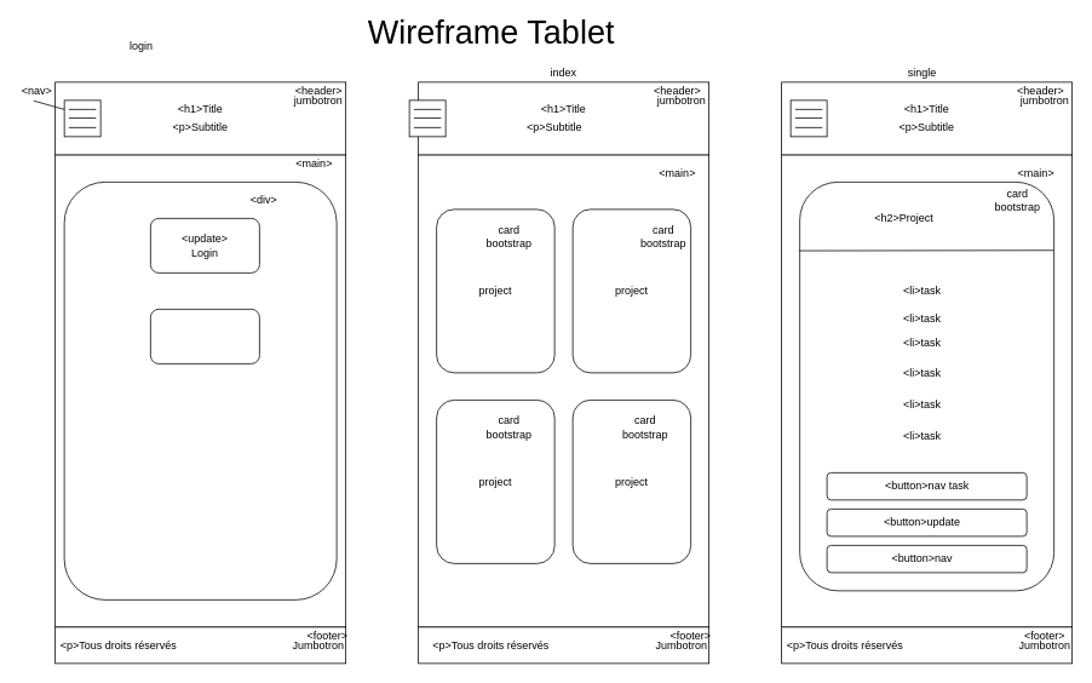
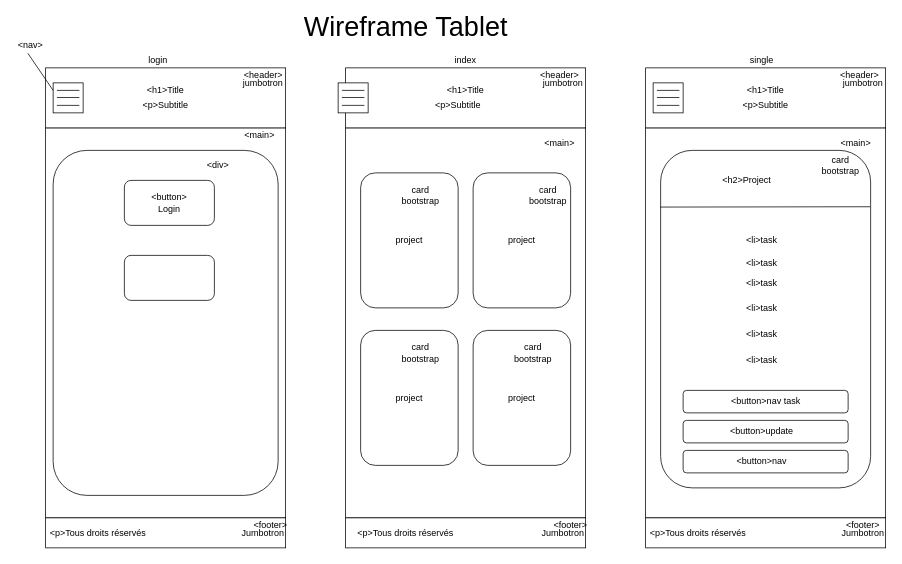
  <mxCell id="0" />
  <mxCell id="1" parent="0" />
  <mxCell id="2" value="" style="rounded=0;whiteSpace=wrap;html=1;" vertex="1" parent="1"><mxGeometry x="60" y="170" width="320" height="520" as="geometry" /></mxCell>
  <mxCell id="3" value="" style="rounded=1;whiteSpace=wrap;html=1;" vertex="1" parent="1"><mxGeometry x="70" y="200" width="300" height="460" as="geometry" /></mxCell>
  <mxCell id="4" value="" style="rounded=0;whiteSpace=wrap;html=1;" vertex="1" parent="1"><mxGeometry x="60" y="90" width="320" height="80" as="geometry" /></mxCell>
  <mxCell id="5" value="" style="rounded=0;whiteSpace=wrap;html=1;" vertex="1" parent="1"><mxGeometry x="60" y="690" width="320" height="40" as="geometry" /></mxCell>
  <mxCell id="6" value="" style="group" vertex="1" connectable="0" parent="1"><mxGeometry x="70" y="110" width="40" height="40" as="geometry" /></mxCell>
  <mxCell id="7" value="" style="rounded=0;whiteSpace=wrap;html=1;" vertex="1" parent="6"><mxGeometry width="40" height="40" as="geometry" /></mxCell>
  <mxCell id="8" value="" style="endArrow=none;html=1;" edge="1" parent="6"><mxGeometry width="50" height="50" relative="1" as="geometry"><mxPoint x="5" y="10" as="sourcePoint" /><mxPoint x="35" y="10" as="targetPoint" /></mxGeometry></mxCell>
  <mxCell id="9" value="" style="endArrow=none;html=1;" edge="1" parent="6"><mxGeometry width="50" height="50" relative="1" as="geometry"><mxPoint x="5" y="30" as="sourcePoint" /><mxPoint x="35" y="30" as="targetPoint" /></mxGeometry></mxCell>
  <mxCell id="10" value="" style="endArrow=none;html=1;" edge="1" parent="6"><mxGeometry width="50" height="50" relative="1" as="geometry"><mxPoint x="5" y="19.5" as="sourcePoint" /><mxPoint x="35" y="19.5" as="targetPoint" /></mxGeometry></mxCell>
  <mxCell id="11" value="&amp;lt;h1&amp;gt;Title" style="text;html=1;strokeColor=none;fillColor=none;align=center;verticalAlign=middle;whiteSpace=wrap;rounded=0;" vertex="1" parent="1"><mxGeometry x="200" y="110" width="40" height="20" as="geometry" /></mxCell>
  <mxCell id="12" value="&amp;lt;p&amp;gt;Subtitle" style="text;html=1;strokeColor=none;fillColor=none;align=center;verticalAlign=middle;whiteSpace=wrap;rounded=0;" vertex="1" parent="1"><mxGeometry x="200" y="130" width="40" height="20" as="geometry" /></mxCell>
  <mxCell id="13" value="" style="endArrow=none;html=1;entryX=0;entryY=0.25;entryDx=0;entryDy=0;exitX=0.407;exitY=1.026;exitDx=0;exitDy=0;exitPerimeter=0;" edge="1" parent="1" source="14" target="7"><mxGeometry width="50" height="50" relative="1" as="geometry"><mxPoint x="70" y="120" as="sourcePoint" /><mxPoint x="90" y="90" as="targetPoint" /></mxGeometry></mxCell>
- <mxCell id="14" value="&amp;lt;nav&amp;gt;" style="text;html=1;strokeColor=none;fillColor=none;align=center;verticalAlign=middle;whiteSpace=wrap;rounded=0;" vertex="1" parent="1"><mxGeometry y="90" width="40" height="20" as="geometry" x="20" /></mxCell>
+ <mxCell id="14" value="&amp;lt;nav&amp;gt;" style="text;html=1;strokeColor=none;fillColor=none;align=center;verticalAlign=middle;whiteSpace=wrap;rounded=0;" vertex="1" parent="1"><mxGeometry x="20" y="50" width="40" height="20" as="geometry" /></mxCell>
  <mxCell id="15" value="jumbotron" style="text;html=1;strokeColor=none;fillColor=none;align=center;verticalAlign=middle;whiteSpace=wrap;rounded=0;" vertex="1" parent="1"><mxGeometry x="330" y="100" width="40" height="20" as="geometry" /></mxCell>
  <mxCell id="16" value="&lt;font style=&quot;font-size: 36px&quot;&gt;Wireframe Tablet&lt;/font&gt;" style="text;html=1;align=center;verticalAlign=middle;resizable=0;points=[];autosize=1;" vertex="1" parent="1"><mxGeometry x="395" y="20" width="290" height="30" as="geometry" /></mxCell>
  <mxCell id="17" value="&amp;lt;main&amp;gt;" style="text;html=1;align=center;verticalAlign=middle;resizable=0;points=[];autosize=1;" vertex="1" parent="1"><mxGeometry x="315" y="170" width="60" height="20" as="geometry" /></mxCell>
  <mxCell id="18" value="&amp;lt;footer&amp;gt;" style="text;html=1;strokeColor=none;fillColor=none;align=center;verticalAlign=middle;whiteSpace=wrap;rounded=0;" vertex="1" parent="1"><mxGeometry x="340" y="690" width="40" height="20" as="geometry" /></mxCell>
  <mxCell id="19" value="Jumbotron" style="text;html=1;strokeColor=none;fillColor=none;align=center;verticalAlign=middle;whiteSpace=wrap;rounded=0;" vertex="1" parent="1"><mxGeometry x="330" y="700" width="40" height="20" as="geometry" /></mxCell>
  <mxCell id="20" value="&amp;lt;header&amp;gt;" style="text;html=1;align=center;verticalAlign=middle;resizable=0;points=[];autosize=1;" vertex="1" parent="1"><mxGeometry x="315" y="90" width="70" height="20" as="geometry" /></mxCell>
  <mxCell id="21" value="&amp;lt;div&amp;gt;" style="text;html=1;strokeColor=none;fillColor=none;align=center;verticalAlign=middle;whiteSpace=wrap;rounded=0;" vertex="1" parent="1"><mxGeometry x="270" y="210" width="40" height="20" as="geometry" /></mxCell>
  <mxCell id="22" value="" style="group" vertex="1" connectable="0" parent="1"><mxGeometry x="165" y="340" width="120" height="60" as="geometry" /></mxCell>
  <mxCell id="23" value="" style="rounded=1;whiteSpace=wrap;html=1;" vertex="1" parent="22"><mxGeometry width="120" height="60" as="geometry" /></mxCell>
  <mxCell id="24" value="" style="group" vertex="1" connectable="0" parent="1"><mxGeometry x="165" y="240" width="120" height="60" as="geometry" /></mxCell>
  <mxCell id="25" value="" style="group" vertex="1" connectable="0" parent="24"><mxGeometry width="120" height="60" as="geometry" /></mxCell>
  <mxCell id="26" value="" style="rounded=1;whiteSpace=wrap;html=1;" vertex="1" parent="25"><mxGeometry width="120" height="60" as="geometry" /></mxCell>
- <mxCell id="27" value="&amp;lt;update&amp;gt; Login" style="text;html=1;strokeColor=none;fillColor=none;align=center;verticalAlign=middle;whiteSpace=wrap;rounded=0;" vertex="1" parent="25"><mxGeometry x="40" y="20" width="40" height="20" as="geometry" /></mxCell>
+ <mxCell id="27" value="&amp;lt;button&amp;gt; Login" style="text;html=1;strokeColor=none;fillColor=none;align=center;verticalAlign=middle;whiteSpace=wrap;rounded=0;" vertex="1" parent="25"><mxGeometry x="40" y="20" width="40" height="20" as="geometry" /></mxCell>
  <mxCell id="28" value="&amp;lt;p&amp;gt;Tous droits réservés" style="text;html=1;strokeColor=none;fillColor=none;align=center;verticalAlign=middle;whiteSpace=wrap;rounded=0;" vertex="1" parent="1"><mxGeometry x="60" y="700" width="140" height="20" as="geometry" /></mxCell>
  <mxCell id="29" value="" style="rounded=0;whiteSpace=wrap;html=1;" vertex="1" parent="1"><mxGeometry x="460" y="170" width="320" height="520" as="geometry" /></mxCell>
  <mxCell id="30" value="" style="rounded=0;whiteSpace=wrap;html=1;" vertex="1" parent="1"><mxGeometry x="460" y="90" width="320" height="80" as="geometry" /></mxCell>
  <mxCell id="31" value="" style="rounded=0;whiteSpace=wrap;html=1;" vertex="1" parent="1"><mxGeometry x="460" y="690" width="320" height="40" as="geometry" /></mxCell>
  <mxCell id="32" value="" style="rounded=0;whiteSpace=wrap;html=1;" vertex="1" parent="1"><mxGeometry x="860" y="170" width="320" height="520" as="geometry" /></mxCell>
  <mxCell id="33" value="" style="rounded=0;whiteSpace=wrap;html=1;" vertex="1" parent="1"><mxGeometry x="860" y="90" width="320" height="80" as="geometry" /></mxCell>
  <mxCell id="34" value="" style="rounded=0;whiteSpace=wrap;html=1;" vertex="1" parent="1"><mxGeometry x="860" y="690" width="320" height="40" as="geometry" /></mxCell>
  <mxCell id="35" value="jumbotron" style="text;html=1;strokeColor=none;fillColor=none;align=center;verticalAlign=middle;whiteSpace=wrap;rounded=0;" vertex="1" parent="1"><mxGeometry x="730" y="100" width="40" height="20" as="geometry" /></mxCell>
  <mxCell id="36" value="&amp;lt;header&amp;gt;" style="text;html=1;align=center;verticalAlign=middle;resizable=0;points=[];autosize=1;" vertex="1" parent="1"><mxGeometry x="710" y="90" width="70" height="20" as="geometry" /></mxCell>
  <mxCell id="37" value="&amp;lt;header&amp;gt;" style="text;html=1;align=center;verticalAlign=middle;resizable=0;points=[];autosize=1;" vertex="1" parent="1"><mxGeometry x="1110" y="90" width="70" height="20" as="geometry" /></mxCell>
  <mxCell id="38" value="jumbotron" style="text;html=1;strokeColor=none;fillColor=none;align=center;verticalAlign=middle;whiteSpace=wrap;rounded=0;" vertex="1" parent="1"><mxGeometry x="1130" y="100" width="40" height="20" as="geometry" /></mxCell>
  <mxCell id="39" value="" style="group" vertex="1" connectable="0" parent="1"><mxGeometry x="450" y="110" width="40" height="40" as="geometry" /></mxCell>
  <mxCell id="40" value="" style="rounded=0;whiteSpace=wrap;html=1;" vertex="1" parent="39"><mxGeometry width="40" height="40" as="geometry" /></mxCell>
  <mxCell id="41" value="" style="endArrow=none;html=1;" edge="1" parent="39"><mxGeometry width="50" height="50" relative="1" as="geometry"><mxPoint x="5" y="10" as="sourcePoint" /><mxPoint x="35" y="10" as="targetPoint" /></mxGeometry></mxCell>
  <mxCell id="42" value="" style="endArrow=none;html=1;" edge="1" parent="39"><mxGeometry width="50" height="50" relative="1" as="geometry"><mxPoint x="5" y="30" as="sourcePoint" /><mxPoint x="35" y="30" as="targetPoint" /></mxGeometry></mxCell>
  <mxCell id="43" value="" style="endArrow=none;html=1;" edge="1" parent="39"><mxGeometry width="50" height="50" relative="1" as="geometry"><mxPoint x="5" y="19.5" as="sourcePoint" /><mxPoint x="35" y="19.5" as="targetPoint" /></mxGeometry></mxCell>
  <mxCell id="44" value="" style="group" vertex="1" connectable="0" parent="1"><mxGeometry x="870" y="110" width="40" height="40" as="geometry" /></mxCell>
  <mxCell id="45" value="" style="rounded=0;whiteSpace=wrap;html=1;" vertex="1" parent="44"><mxGeometry width="40" height="40" as="geometry" /></mxCell>
  <mxCell id="46" value="" style="endArrow=none;html=1;" edge="1" parent="44"><mxGeometry width="50" height="50" relative="1" as="geometry"><mxPoint x="5" y="10" as="sourcePoint" /><mxPoint x="35" y="10" as="targetPoint" /></mxGeometry></mxCell>
  <mxCell id="47" value="" style="endArrow=none;html=1;" edge="1" parent="44"><mxGeometry width="50" height="50" relative="1" as="geometry"><mxPoint x="5" y="30" as="sourcePoint" /><mxPoint x="35" y="30" as="targetPoint" /></mxGeometry></mxCell>
  <mxCell id="48" value="" style="endArrow=none;html=1;" edge="1" parent="44"><mxGeometry width="50" height="50" relative="1" as="geometry"><mxPoint x="5" y="19.5" as="sourcePoint" /><mxPoint x="35" y="19.5" as="targetPoint" /></mxGeometry></mxCell>
  <mxCell id="49" value="&amp;lt;h1&amp;gt;Title" style="text;html=1;strokeColor=none;fillColor=none;align=center;verticalAlign=middle;whiteSpace=wrap;rounded=0;" vertex="1" parent="1"><mxGeometry x="600" y="110" width="40" height="20" as="geometry" /></mxCell>
  <mxCell id="50" value="&amp;lt;p&amp;gt;Subtitle" style="text;html=1;strokeColor=none;fillColor=none;align=center;verticalAlign=middle;whiteSpace=wrap;rounded=0;" vertex="1" parent="1"><mxGeometry x="590" y="130" width="40" height="20" as="geometry" /></mxCell>
  <mxCell id="51" value="&amp;lt;p&amp;gt;Subtitle" style="text;html=1;strokeColor=none;fillColor=none;align=center;verticalAlign=middle;whiteSpace=wrap;rounded=0;" vertex="1" parent="1"><mxGeometry x="1000" y="130" width="40" height="20" as="geometry" /></mxCell>
  <mxCell id="52" value="&amp;lt;h1&amp;gt;Title" style="text;html=1;strokeColor=none;fillColor=none;align=center;verticalAlign=middle;whiteSpace=wrap;rounded=0;" vertex="1" parent="1"><mxGeometry x="1000" y="110" width="40" height="20" as="geometry" /></mxCell>
  <mxCell id="53" value="&amp;lt;main&amp;gt;" style="text;html=1;align=center;verticalAlign=middle;resizable=0;points=[];autosize=1;" vertex="1" parent="1"><mxGeometry x="715" y="180" width="60" height="20" as="geometry" /></mxCell>
  <mxCell id="54" value="&amp;lt;main&amp;gt;" style="text;html=1;align=center;verticalAlign=middle;resizable=0;points=[];autosize=1;" vertex="1" parent="1"><mxGeometry x="1110" y="180" width="60" height="20" as="geometry" /></mxCell>
  <mxCell id="55" value="" style="rounded=1;whiteSpace=wrap;html=1;" vertex="1" parent="1"><mxGeometry x="630" y="230" width="130" height="180" as="geometry" /></mxCell>
  <mxCell id="56" value="&amp;lt;footer&amp;gt;" style="text;html=1;strokeColor=none;fillColor=none;align=center;verticalAlign=middle;whiteSpace=wrap;rounded=0;" vertex="1" parent="1"><mxGeometry x="740" y="690" width="40" height="20" as="geometry" /></mxCell>
  <mxCell id="57" value="&amp;lt;footer&amp;gt;" style="text;html=1;strokeColor=none;fillColor=none;align=center;verticalAlign=middle;whiteSpace=wrap;rounded=0;" vertex="1" parent="1"><mxGeometry x="1130" y="690" width="40" height="20" as="geometry" /></mxCell>
  <mxCell id="58" value="Jumbotron" style="text;html=1;strokeColor=none;fillColor=none;align=center;verticalAlign=middle;whiteSpace=wrap;rounded=0;" vertex="1" parent="1"><mxGeometry x="1130" y="700" width="40" height="20" as="geometry" /></mxCell>
  <mxCell id="59" value="Jumbotron" style="text;html=1;strokeColor=none;fillColor=none;align=center;verticalAlign=middle;whiteSpace=wrap;rounded=0;" vertex="1" parent="1"><mxGeometry x="730" y="700" width="40" height="20" as="geometry" /></mxCell>
  <mxCell id="60" value="&amp;lt;p&amp;gt;Tous droits réservés" style="text;html=1;strokeColor=none;fillColor=none;align=center;verticalAlign=middle;whiteSpace=wrap;rounded=0;" vertex="1" parent="1"><mxGeometry x="470" y="700" width="140" height="20" as="geometry" /></mxCell>
  <mxCell id="61" value="&amp;lt;p&amp;gt;Tous droits réservés" style="text;html=1;strokeColor=none;fillColor=none;align=center;verticalAlign=middle;whiteSpace=wrap;rounded=0;" vertex="1" parent="1"><mxGeometry x="860" y="700" width="140" height="20" as="geometry" /></mxCell>
- <mxCell id="62" value="login" style="text;html=1;strokeColor=none;fillColor=none;align=center;verticalAlign=middle;whiteSpace=wrap;rounded=0;" vertex="1" parent="1"><mxGeometry x="135" y="40" width="40" height="20" as="geometry" /></mxCell>
+ <mxCell id="62" value="login" style="text;html=1;strokeColor=none;fillColor=none;align=center;verticalAlign=middle;whiteSpace=wrap;rounded=0;" vertex="1" parent="1"><mxGeometry x="190" y="70" width="40" height="20" as="geometry" /></mxCell>
  <mxCell id="63" value="index" style="text;html=1;strokeColor=none;fillColor=none;align=center;verticalAlign=middle;whiteSpace=wrap;rounded=0;" vertex="1" parent="1"><mxGeometry x="600" y="70" width="40" height="20" as="geometry" /></mxCell>
  <mxCell id="64" value="single" style="text;html=1;strokeColor=none;fillColor=none;align=center;verticalAlign=middle;whiteSpace=wrap;rounded=0;" vertex="1" parent="1"><mxGeometry x="995" y="70" width="40" height="20" as="geometry" /></mxCell>
  <mxCell id="65" value="" style="rounded=1;whiteSpace=wrap;html=1;" vertex="1" parent="1"><mxGeometry x="880" y="200" width="280" height="450" as="geometry" /></mxCell>
  <mxCell id="66" value="card&lt;br&gt;bootstrap" style="text;html=1;strokeColor=none;fillColor=none;align=center;verticalAlign=middle;whiteSpace=wrap;rounded=0;" vertex="1" parent="1"><mxGeometry x="1100" y="210" width="40" height="20" as="geometry" /></mxCell>
  <mxCell id="67" value="&amp;lt;li&amp;gt;task" style="text;html=1;strokeColor=none;fillColor=none;align=center;verticalAlign=middle;whiteSpace=wrap;rounded=0;" vertex="1" parent="1"><mxGeometry x="995" y="340" width="40" height="20" as="geometry" /></mxCell>
  <mxCell id="68" value="" style="rounded=1;whiteSpace=wrap;html=1;" vertex="1" parent="1"><mxGeometry x="910" y="560" width="220" height="30" as="geometry" /></mxCell>
  <mxCell id="69" value="" style="rounded=1;whiteSpace=wrap;html=1;" vertex="1" parent="1"><mxGeometry x="910" y="600" width="220" height="30" as="geometry" /></mxCell>
  <mxCell id="70" value="&amp;lt;button&amp;gt;nav" style="text;html=1;strokeColor=none;fillColor=none;align=center;verticalAlign=middle;whiteSpace=wrap;rounded=0;" vertex="1" parent="1"><mxGeometry x="990" y="605" width="50" height="20" as="geometry" /></mxCell>
  <mxCell id="71" value="&amp;lt;button&amp;gt;update" style="text;html=1;strokeColor=none;fillColor=none;align=center;verticalAlign=middle;whiteSpace=wrap;rounded=0;" vertex="1" parent="1"><mxGeometry x="995" y="565" width="40" height="20" as="geometry" /></mxCell>
  <mxCell id="72" value="&amp;lt;li&amp;gt;task" style="text;html=1;strokeColor=none;fillColor=none;align=center;verticalAlign=middle;whiteSpace=wrap;rounded=0;" vertex="1" parent="1"><mxGeometry x="995" y="367" width="40" height="20" as="geometry" /></mxCell>
  <mxCell id="73" value="&amp;lt;li&amp;gt;task" style="text;html=1;strokeColor=none;fillColor=none;align=center;verticalAlign=middle;whiteSpace=wrap;rounded=0;" vertex="1" parent="1"><mxGeometry x="995" y="400" width="40" height="20" as="geometry" /></mxCell>
  <mxCell id="74" value="&amp;lt;li&amp;gt;task" style="text;html=1;strokeColor=none;fillColor=none;align=center;verticalAlign=middle;whiteSpace=wrap;rounded=0;" vertex="1" parent="1"><mxGeometry x="995" y="435" width="40" height="20" as="geometry" /></mxCell>
  <mxCell id="75" value="&amp;lt;li&amp;gt;task" style="text;html=1;strokeColor=none;fillColor=none;align=center;verticalAlign=middle;whiteSpace=wrap;rounded=0;" vertex="1" parent="1"><mxGeometry x="995" y="470" width="40" height="20" as="geometry" /></mxCell>
  <mxCell id="76" value="&amp;lt;h2&amp;gt;Project" style="text;html=1;strokeColor=none;fillColor=none;align=center;verticalAlign=middle;whiteSpace=wrap;rounded=0;" vertex="1" parent="1"><mxGeometry x="975" y="230" width="40" height="20" as="geometry" /></mxCell>
  <mxCell id="77" value="" style="endArrow=none;html=1;exitX=-0.002;exitY=0.168;exitDx=0;exitDy=0;exitPerimeter=0;entryX=0.998;entryY=0.167;entryDx=0;entryDy=0;entryPerimeter=0;" edge="1" parent="1" source="65" target="65"><mxGeometry width="50" height="50" relative="1" as="geometry"><mxPoint x="730" y="460" as="sourcePoint" /><mxPoint x="780" y="410" as="targetPoint" /></mxGeometry></mxCell>
  <mxCell id="78" value="" style="group" vertex="1" connectable="0" parent="1"><mxGeometry x="990" y="520" width="140" height="30" as="geometry" /></mxCell>
  <mxCell id="79" value="" style="rounded=1;whiteSpace=wrap;html=1;" vertex="1" parent="78"><mxGeometry x="-80" width="220" height="30" as="geometry" /></mxCell>
  <mxCell id="80" value="&amp;lt;button&amp;gt;nav task" style="text;html=1;strokeColor=none;fillColor=none;align=center;verticalAlign=middle;whiteSpace=wrap;rounded=0;" vertex="1" parent="78"><mxGeometry x="-22.5" y="5" width="105" height="20" as="geometry" /></mxCell>
  <mxCell id="81" value="&amp;lt;li&amp;gt;task" style="text;html=1;strokeColor=none;fillColor=none;align=center;verticalAlign=middle;whiteSpace=wrap;rounded=0;" vertex="1" parent="1"><mxGeometry x="995" y="310" width="40" height="20" as="geometry" /></mxCell>
  <mxCell id="82" value="card bootstrap" style="text;html=1;strokeColor=none;fillColor=none;align=center;verticalAlign=middle;whiteSpace=wrap;rounded=0;" vertex="1" parent="1"><mxGeometry x="710" y="250" width="40" height="20" as="geometry" /></mxCell>
  <mxCell id="83" value="project" style="text;html=1;strokeColor=none;fillColor=none;align=center;verticalAlign=middle;whiteSpace=wrap;rounded=0;" vertex="1" parent="1"><mxGeometry x="675" y="310" width="40" height="20" as="geometry" /></mxCell>
  <mxCell id="84" value="" style="group" vertex="1" connectable="0" parent="1"><mxGeometry x="480" y="230" width="130" height="180" as="geometry" /></mxCell>
  <mxCell id="85" value="" style="rounded=1;whiteSpace=wrap;html=1;" vertex="1" parent="84"><mxGeometry width="130" height="180" as="geometry" /></mxCell>
  <mxCell id="86" value="card bootstrap" style="text;html=1;strokeColor=none;fillColor=none;align=center;verticalAlign=middle;whiteSpace=wrap;rounded=0;" vertex="1" parent="84"><mxGeometry x="60" y="20" width="40" height="20" as="geometry" /></mxCell>
  <mxCell id="87" value="project" style="text;html=1;strokeColor=none;fillColor=none;align=center;verticalAlign=middle;whiteSpace=wrap;rounded=0;" vertex="1" parent="84"><mxGeometry x="45" y="80" width="40" height="20" as="geometry" /></mxCell>
  <mxCell id="88" value="" style="group" vertex="1" connectable="0" parent="1"><mxGeometry x="630" y="440" width="130" height="180" as="geometry" /></mxCell>
  <mxCell id="89" value="" style="rounded=1;whiteSpace=wrap;html=1;" vertex="1" parent="88"><mxGeometry width="130" height="180" as="geometry" /></mxCell>
  <mxCell id="90" value="card bootstrap" style="text;html=1;strokeColor=none;fillColor=none;align=center;verticalAlign=middle;whiteSpace=wrap;rounded=0;" vertex="1" parent="88"><mxGeometry x="60" y="20" width="40" height="20" as="geometry" /></mxCell>
  <mxCell id="91" value="project" style="text;html=1;strokeColor=none;fillColor=none;align=center;verticalAlign=middle;whiteSpace=wrap;rounded=0;" vertex="1" parent="88"><mxGeometry x="45" y="80" width="40" height="20" as="geometry" /></mxCell>
  <mxCell id="92" value="" style="group" vertex="1" connectable="0" parent="1"><mxGeometry x="480" y="440" width="130" height="180" as="geometry" /></mxCell>
  <mxCell id="93" value="" style="rounded=1;whiteSpace=wrap;html=1;" vertex="1" parent="92"><mxGeometry width="130" height="180" as="geometry" /></mxCell>
  <mxCell id="94" value="card bootstrap" style="text;html=1;strokeColor=none;fillColor=none;align=center;verticalAlign=middle;whiteSpace=wrap;rounded=0;" vertex="1" parent="92"><mxGeometry x="60" y="20" width="40" height="20" as="geometry" /></mxCell>
  <mxCell id="95" value="project" style="text;html=1;strokeColor=none;fillColor=none;align=center;verticalAlign=middle;whiteSpace=wrap;rounded=0;" vertex="1" parent="92"><mxGeometry x="45" y="80" width="40" height="20" as="geometry" /></mxCell>
